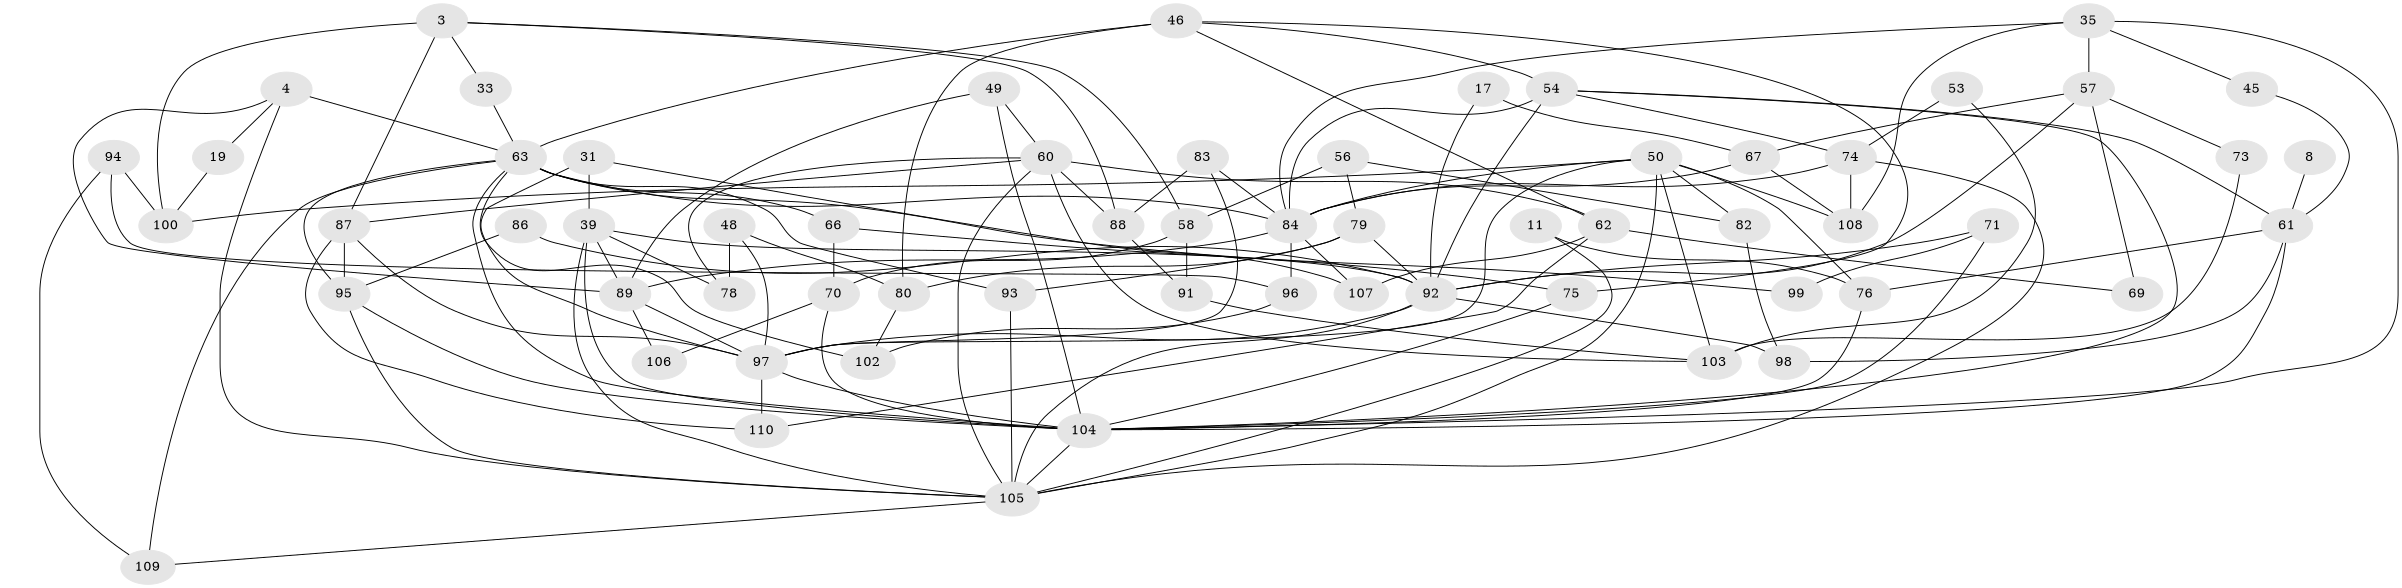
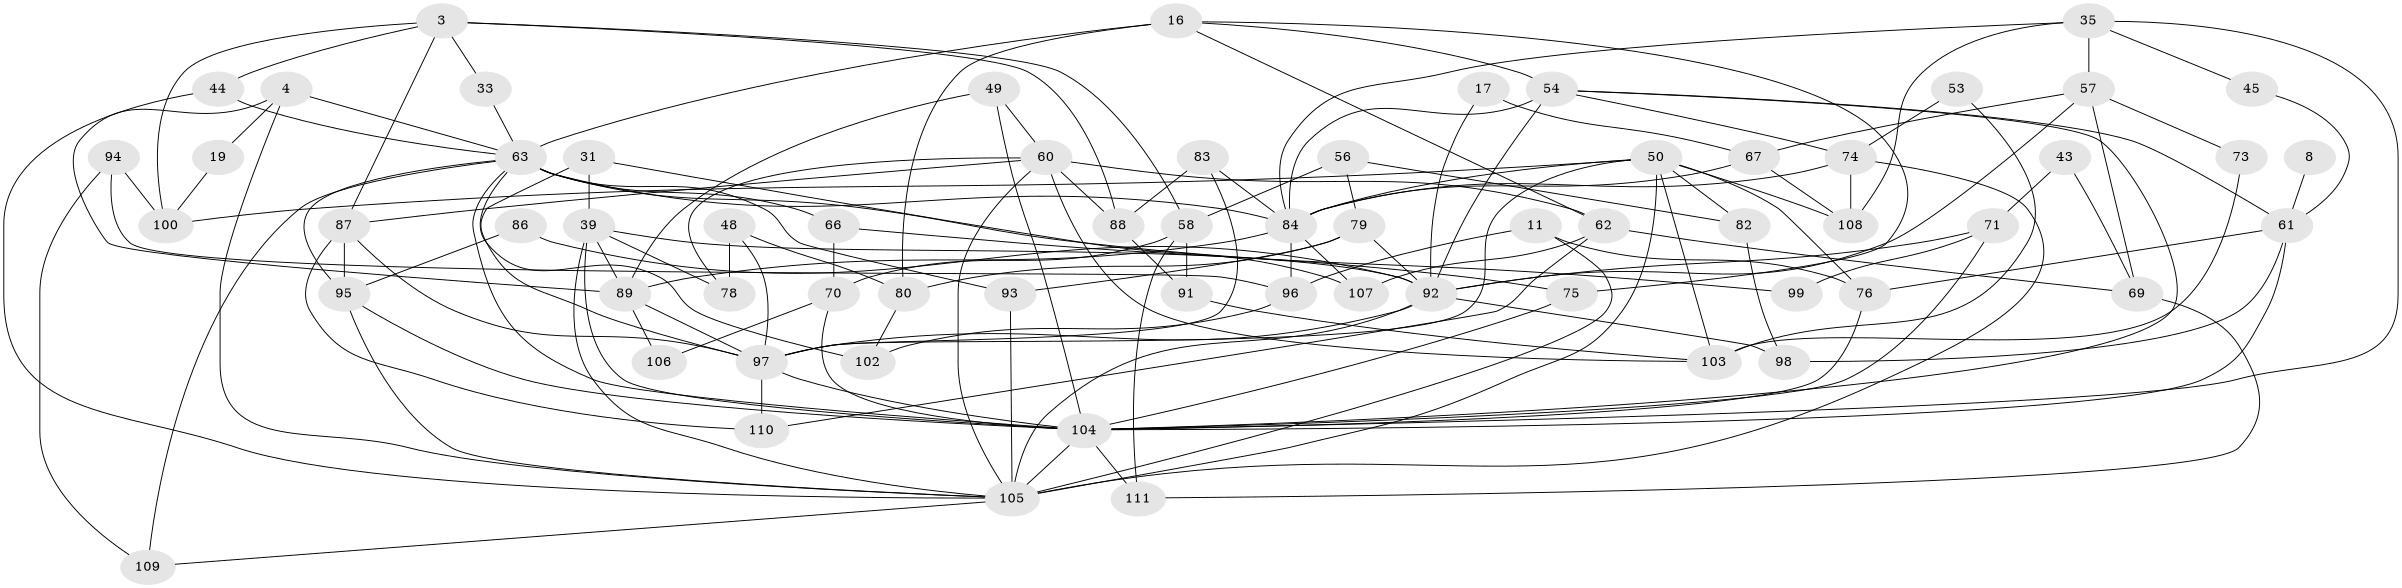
  graph {
    fontname="DejaVu Serif"
    node [color=gray90 fontname="DejaVu Serif" style=filled]
    edge [fontname="DejaVu Serif"]
    4
    19
    63 [super="+10+38"]
    89 [super="+77"]
    105 [super="+101+51"]
    100
    84 [super="+81"]
    104 [super="+55+30+34"]
    66
    93
    95
    99
    102
    109
    97 [super="+29+37"]
    106
    61 [super="+21"]
    76
    98
    8
    n21 [label=3]
    33
+   44
    58 [super="+7"]
    87 [super="+59"]
    88 [super="+3"]
    70
    91
+   111
    110
    11
    96 [super="+85"]
    17
    67
    92 [super="+72+90"]
    108
    39 [super="+2"]
    78
    31
    107 [super="+25+28"]
    35
    45
    57
    69
    73
+   43
    71 [super="+52"]
-   46 [super="+14"]
+   46 [super="+14" label=16]
    54 [super="+41+12"]
    62 [super="+24"]
    75
    80
    74 [super="+40+65"]
    48
    60 [super="+23"]
    103
    49
    50 [super="+13"]
    82
    53
    56
    79
    83
    86 [super="+68"]
    94 [super="+5"]
    4 -- 19
    4 -- 63
    4 -- 89
    4 -- 105
    19 -- 100
    63 -- 84
    63 -- 104
    63 -- 66 [weight=3]
    63 -- 93
    63 -- 95
    63 -- 99
    63 -- 102
    63 -- 109
    89 -- 97 [weight=3]
    89 -- 106
    105 -- 109
    84 -- 89
    84 -- 96 [weight=2]
    84 -- 107
    104 -- 105
+   104 -- 111
    66 -- 70
    66 -- 75
    93 -- 105
    95 -- 105
    95 -- 104
    97 -- 104 [weight=3]
    97 -- 110
    61 -- 104
    61 -- 76 [weight=2]
    61 -- 98
    76 -- 104
    8 -- 61 [weight=2]
    n21 -- 100
    n21 -- 33
+   n21 -- 44
    n21 -- 58
    n21 -- 87 [weight=2]
    n21 -- 88 [weight=2]
    33 -- 63
+   44 -- 63
+   44 -- 105
    58 -- 70
    58 -- 91 [weight=2]
+   58 -- 111
    87 -- 95 [weight=2]
    87 -- 97
    87 -- 110
    88 -- 91
    70 -- 104
    70 -- 106
    91 -- 103
    11 -- 105
    11 -- 76
+   11 -- 96
    96 -- 102
    17 -- 67
    17 -- 92
    67 -- 84
    67 -- 108
    92 -- 105 [weight=3]
    92 -- 97
    92 -- 98
    39 -- 89 [weight=2]
    39 -- 105
    39 -- 104 [weight=2]
    39 -- 92
    39 -- 78
    31 -- 97
    31 -- 39
    31 -- 107
    35 -- 84
    35 -- 104
    35 -- 108
    35 -- 45
    35 -- 57
    45 -- 61
    57 -- 67
    57 -- 92
    57 -- 69
    57 -- 73
+   69 -- 111
    73 -- 103
+   43 -- 69
+   43 -- 71
    71 -- 104
    71 -- 99
    71 -- 92 [weight=4]
    46 -- 63 [weight=2]
    46 -- 54
    46 -- 62
    46 -- 75
    46 -- 80
    54 -- 84
    54 -- 104 [weight=2]
    54 -- 61
    54 -- 92 [weight=3]
    54 -- 74
    62 -- 110
    62 -- 107 [weight=2]
    62 -- 69
    75 -- 104
    80 -- 102
    74 -- 105
    74 -- 84 [weight=2]
    74 -- 108
    48 -- 97
    48 -- 78
    48 -- 80
    60 -- 105
    60 -- 87
    60 -- 88
    60 -- 78
    60 -- 62
    60 -- 103
    49 -- 89
    49 -- 104
    49 -- 60
    50 -- 105
    50 -- 100
    50 -- 84
    50 -- 97 [weight=2]
    50 -- 76
    50 -- 108
    50 -- 103
    50 -- 82
    82 -- 98
    53 -- 74 [weight=2]
    53 -- 103
    56 -- 58
    56 -- 82
    56 -- 79
    79 -- 93
    79 -- 92
    79 -- 80
    83 -- 84
    83 -- 97
    83 -- 88
    86 -- 95 [weight=2]
    86 -- 92
    94 -- 100
    94 -- 109
    94 -- 96 [weight=2]
  }
